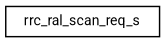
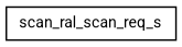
  digraph {
    rankdir=LR
    fontname=Roboto
-   n1 [color=black fillcolor=white fontname=Roboto fontsize=10 height=0.2 label=rrc_ral_scan_req_s shape=record style=filled width=0.4]
+   n1 [color=black fillcolor=white fontname=Roboto fontsize=10 height=0.2 label=scan_ral_scan_req_s shape=record style=filled width=0.4]
  }
